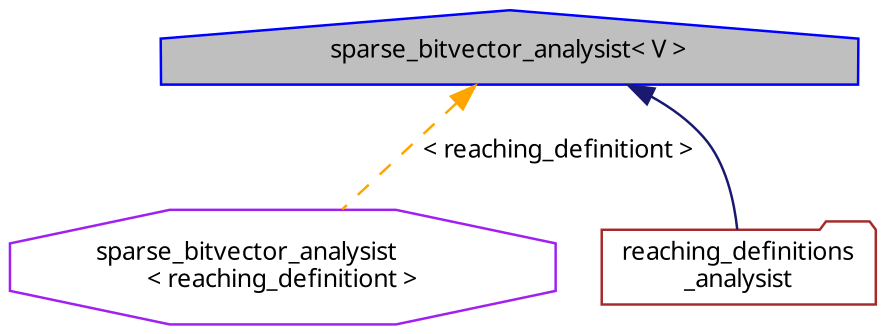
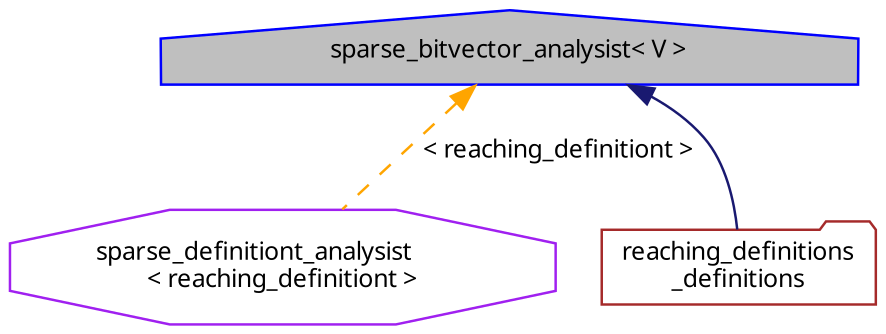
  digraph {
    fontname="Noto Sans"
    node [fontname="Noto Sans" fontsize=10]
    edge [dir=back fontname="Noto Sans" fontsize=10 labelfontname=Helvetica labelfontsize=10]
    n1 [color=blue fillcolor=grey75 fontcolor=black height=0.2 label="sparse_bitvector_analysist\< V \>" shape=house style=filled width=0.4]
-   n2 [color=purple height=0.2 label="sparse_bitvector_analysist\l\< reaching_definitiont \>" shape=octagon width=0.4]
-   n3 [color=brown height=0.2 label="reaching_definitions\l_analysist" shape=folder width=0.4]
+   n2 [color=purple height=0.2 label="sparse_definitiont_analysist\l\< reaching_definitiont \>" shape=octagon width=0.4]
+   n3 [color=brown height=0.2 label="reaching_definitions\l_definitions" shape=folder width=0.4]
    n1 -> n2 [color=orange label=" \< reaching_definitiont \>" style=dashed]
    n1 -> n3 [color=midnightblue style=solid]
  }
